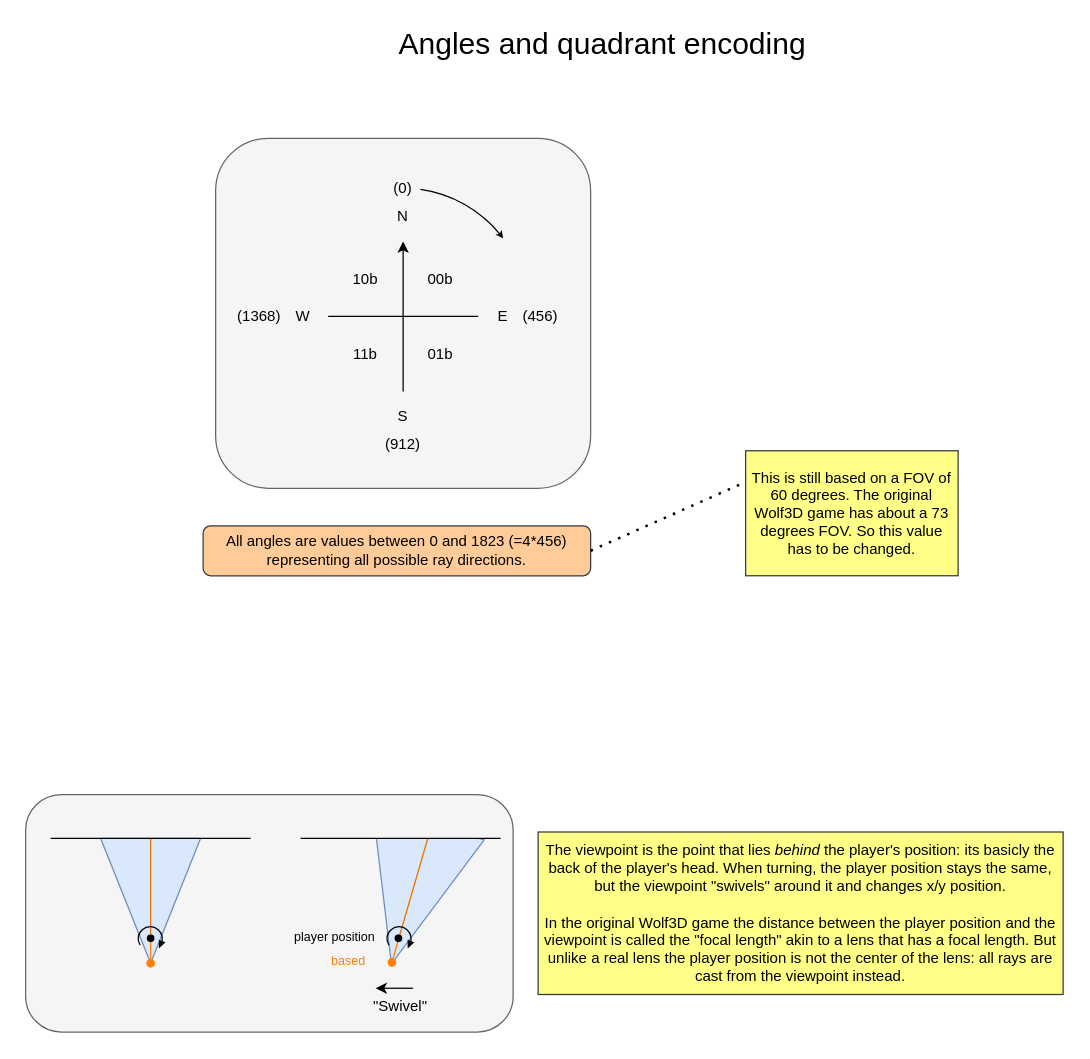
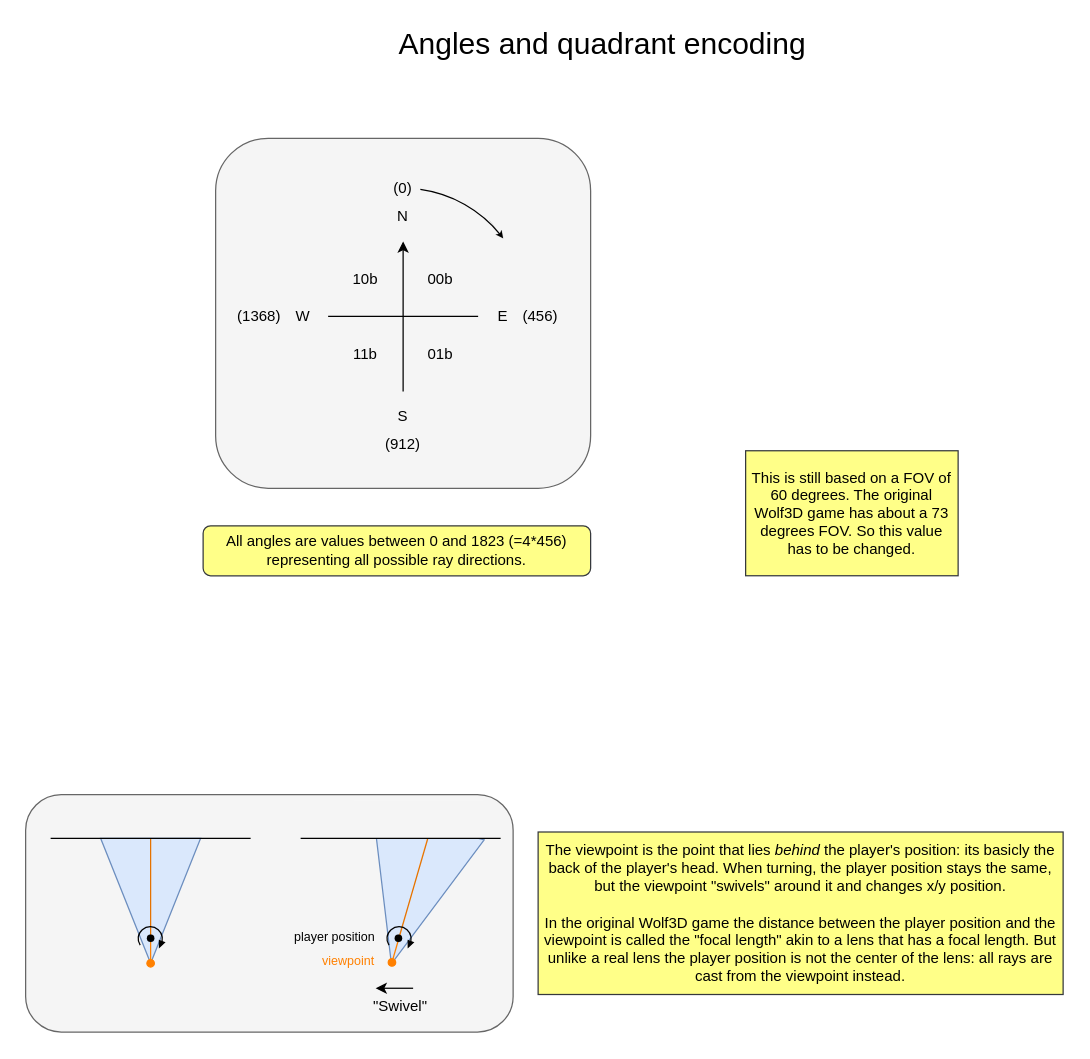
  <mxCell id="0" />
  <mxCell id="1" parent="0" />
  <mxCell id="2" value="" style="rounded=1;whiteSpace=wrap;html=1;fillColor=#f5f5f5;strokeColor=#666666;fontColor=#333333;" parent="1" vertex="1"><mxGeometry x="20" y="635" width="390" height="190" as="geometry" /></mxCell>
  <mxCell id="3" value="" style="triangle;whiteSpace=wrap;html=1;rotation=105;fillColor=#dae8fc;strokeColor=#6c8ebf;" vertex="1" parent="1"><mxGeometry x="270" y="669" width="115" height="92" as="geometry" /></mxCell>
  <mxCell id="4" value="" style="endArrow=none;html=1;rounded=0;startArrow=oval;startFill=1;exitX=1;exitY=0.5;exitDx=0;exitDy=0;strokeWidth=1;strokeColor=#FF8000;" parent="1" edge="1"><mxGeometry width="50" height="50" relative="1" as="geometry"><mxPoint x="313.059" y="769.296" as="sourcePoint" /><mxPoint x="342" y="669" as="targetPoint" /></mxGeometry></mxCell>
  <mxCell id="5" value="" style="triangle;whiteSpace=wrap;html=1;rotation=90;fillColor=#dae8fc;strokeColor=#6c8ebf;" parent="1" vertex="1"><mxGeometry x="70" y="680" width="100" height="80" as="geometry" /></mxCell>
  <mxCell id="6" value="" style="endArrow=none;html=1;rounded=0;startArrow=oval;startFill=1;entryX=0;entryY=0.5;entryDx=0;entryDy=0;exitX=1;exitY=0.5;exitDx=0;exitDy=0;strokeWidth=1;strokeColor=#FF8000;" parent="1" source="5" target="5" edge="1"><mxGeometry width="50" height="50" relative="1" as="geometry"><mxPoint x="130" y="760" as="sourcePoint" /><mxPoint x="110" y="680" as="targetPoint" /></mxGeometry></mxCell>
  <mxCell id="7" value="" style="rounded=1;whiteSpace=wrap;html=1;fillColor=#f5f5f5;strokeColor=#666666;fontColor=#333333;" parent="1" vertex="1"><mxGeometry x="172" y="110" width="300" height="280" as="geometry" /></mxCell>
- <mxCell id="8" value="All angles are values between 0 and 1823 (=4*456) representing all possible ray directions." style="rounded=1;whiteSpace=wrap;html=1;fillColor=#ffcc99;strokeColor=#36393d;" parent="1" vertex="1"><mxGeometry x="162" y="420" width="310" height="40" as="geometry" /></mxCell>
+ <mxCell id="8" value="All angles are values between 0 and 1823 (=4*456) representing all possible ray directions." style="rounded=1;whiteSpace=wrap;html=1;fillColor=#ffff88;strokeColor=#36393d;" parent="1" vertex="1"><mxGeometry x="162" y="420" width="310" height="40" as="geometry" /></mxCell>
  <mxCell id="9" value="This is still based on a FOV of 60 degrees. The original Wolf3D game has about a 73 degrees FOV. So this value has to be changed." style="rounded=0;whiteSpace=wrap;html=1;fillColor=#ffff88;strokeColor=#36393d;" parent="1" vertex="1"><mxGeometry x="596" y="360" width="170" height="100" as="geometry" /></mxCell>
- <mxCell id="10" value="" style="endArrow=none;dashed=1;html=1;dashPattern=1 3;strokeWidth=2;rounded=0;entryX=0;entryY=0.25;entryDx=0;entryDy=0;exitX=1;exitY=0.5;exitDx=0;exitDy=0;" parent="1" source="8" target="9" edge="1"><mxGeometry width="50" height="50" relative="1" as="geometry"><mxPoint x="-38" y="270" as="sourcePoint" /><mxPoint x="12" y="220" as="targetPoint" /></mxGeometry></mxCell>
  <mxCell id="11" value="The viewpoint is the point that lies &lt;i&gt;behind&lt;/i&gt; the player's position: its basicly the back of the player's head. When turning, the player position stays the same, but the viewpoint &quot;swivels&quot; around it and changes x/y position. &lt;br&gt;&lt;br&gt;In the original Wolf3D game the distance between the player position and the viewpoint is called the &quot;focal length&quot; akin to a lens that has a focal length. But unlike a real lens the player position is not the center of the lens: all rays are cast from the viewpoint instead." style="rounded=0;whiteSpace=wrap;html=1;fillColor=#ffff88;strokeColor=#36393d;" parent="1" vertex="1"><mxGeometry x="430" y="665" width="420" height="130" as="geometry" /></mxCell>
  <mxCell id="12" value="" style="endArrow=none;html=1;rounded=0;" parent="1" edge="1"><mxGeometry width="50" height="50" relative="1" as="geometry"><mxPoint x="40" y="670" as="sourcePoint" /><mxPoint x="200" y="670" as="targetPoint" /></mxGeometry></mxCell>
  <mxCell id="13" value="" style="endArrow=none;html=1;rounded=0;startArrow=oval;startFill=1;exitX=0.8;exitY=0.5;exitDx=0;exitDy=0;exitPerimeter=0;strokeWidth=0;" parent="1" source="5" edge="1"><mxGeometry width="50" height="50" relative="1" as="geometry"><mxPoint x="560" y="690" as="sourcePoint" /><mxPoint x="120" y="670" as="targetPoint" /></mxGeometry></mxCell>
  <mxCell id="14" value="" style="endArrow=none;html=1;rounded=0;startArrow=oval;startFill=1;exitX=0.8;exitY=0.5;exitDx=0;exitDy=0;exitPerimeter=0;strokeWidth=0;" parent="1" edge="1"><mxGeometry width="50" height="50" relative="1" as="geometry"><mxPoint x="318.235" y="749.978" as="sourcePoint" /><mxPoint x="343" y="667" as="targetPoint" /></mxGeometry></mxCell>
  <mxCell id="15" value="" style="endArrow=classic;html=1;rounded=0;strokeColor=#000000;strokeWidth=1;" parent="1" edge="1"><mxGeometry width="50" height="50" relative="1" as="geometry"><mxPoint x="330" y="790" as="sourcePoint" /><mxPoint x="300" y="790" as="targetPoint" /></mxGeometry></mxCell>
  <mxCell id="16" value="&quot;Swivel&quot;" style="text;html=1;strokeColor=none;fillColor=none;align=center;verticalAlign=middle;whiteSpace=wrap;rounded=0;" parent="1" vertex="1"><mxGeometry x="290" y="790" width="60" height="30" as="geometry" /></mxCell>
  <mxCell id="17" value="" style="endArrow=classic;html=1;rounded=0;endFill=1;" parent="1" edge="1"><mxGeometry width="50" height="50" relative="1" as="geometry"><mxPoint x="322" y="312.5" as="sourcePoint" /><mxPoint x="322" y="192.5" as="targetPoint" /></mxGeometry></mxCell>
  <mxCell id="18" value="" style="endArrow=none;html=1;rounded=0;" parent="1" edge="1"><mxGeometry width="50" height="50" relative="1" as="geometry"><mxPoint x="382" y="252.5" as="sourcePoint" /><mxPoint x="262" y="252.5" as="targetPoint" /></mxGeometry></mxCell>
  <mxCell id="19" value="00b" style="text;html=1;strokeColor=none;fillColor=none;align=center;verticalAlign=middle;whiteSpace=wrap;rounded=0;" parent="1" vertex="1"><mxGeometry x="322" y="207.5" width="60" height="30" as="geometry" /></mxCell>
  <mxCell id="20" value="N" style="text;html=1;strokeColor=none;fillColor=none;align=center;verticalAlign=middle;whiteSpace=wrap;rounded=0;" parent="1" vertex="1"><mxGeometry x="292" y="157.5" width="60" height="30" as="geometry" /></mxCell>
  <mxCell id="21" value="S" style="text;html=1;strokeColor=none;fillColor=none;align=center;verticalAlign=middle;whiteSpace=wrap;rounded=0;" parent="1" vertex="1"><mxGeometry x="292" y="317.5" width="60" height="30" as="geometry" /></mxCell>
  <mxCell id="22" value="E" style="text;html=1;strokeColor=none;fillColor=none;align=center;verticalAlign=middle;whiteSpace=wrap;rounded=0;" parent="1" vertex="1"><mxGeometry x="372" y="237.5" width="60" height="30" as="geometry" /></mxCell>
  <mxCell id="23" value="W" style="text;html=1;strokeColor=none;fillColor=none;align=center;verticalAlign=middle;whiteSpace=wrap;rounded=0;" parent="1" vertex="1"><mxGeometry x="212" y="237.5" width="60" height="30" as="geometry" /></mxCell>
  <mxCell id="24" value="Angles and quadrant encoding&amp;nbsp;" style="text;html=1;strokeColor=none;fillColor=none;align=center;verticalAlign=middle;whiteSpace=wrap;rounded=0;fontStyle=0;fontSize=24;" parent="1" vertex="1"><mxGeometry x="287" y="20" width="396" height="30" as="geometry" /></mxCell>
  <mxCell id="25" value="01b" style="text;html=1;strokeColor=none;fillColor=none;align=center;verticalAlign=middle;whiteSpace=wrap;rounded=0;" parent="1" vertex="1"><mxGeometry x="322" y="267.5" width="60" height="30" as="geometry" /></mxCell>
  <mxCell id="26" value="10b" style="text;html=1;strokeColor=none;fillColor=none;align=center;verticalAlign=middle;whiteSpace=wrap;rounded=0;" parent="1" vertex="1"><mxGeometry x="262" y="207.5" width="60" height="30" as="geometry" /></mxCell>
  <mxCell id="27" value="11b" style="text;html=1;strokeColor=none;fillColor=none;align=center;verticalAlign=middle;whiteSpace=wrap;rounded=0;" parent="1" vertex="1"><mxGeometry x="262" y="267.5" width="60" height="30" as="geometry" /></mxCell>
  <mxCell id="28" value="" style="verticalLabelPosition=bottom;verticalAlign=top;html=1;shape=mxgraph.basic.arc;startAngle=0.022;endAngle=0.142;" vertex="1" parent="1"><mxGeometry x="222" y="150" width="200" height="200" as="geometry" /></mxCell>
  <mxCell id="29" value="" style="endArrow=classic;html=1;rounded=0;exitX=0.845;exitY=0.128;exitDx=0;exitDy=0;exitPerimeter=0;strokeWidth=0;" edge="1" parent="1" source="28"><mxGeometry width="50" height="50" relative="1" as="geometry"><mxPoint x="212" y="180" as="sourcePoint" /><mxPoint x="402" y="190" as="targetPoint" /></mxGeometry></mxCell>
  <mxCell id="30" value="(0)" style="text;html=1;strokeColor=none;fillColor=none;align=center;verticalAlign=middle;whiteSpace=wrap;rounded=0;" vertex="1" parent="1"><mxGeometry x="292" y="135" width="60" height="30" as="geometry" /></mxCell>
  <mxCell id="31" value="(456)" style="text;html=1;strokeColor=none;fillColor=none;align=center;verticalAlign=middle;whiteSpace=wrap;rounded=0;" vertex="1" parent="1"><mxGeometry x="402" y="237.5" width="60" height="30" as="geometry" /></mxCell>
  <mxCell id="32" value="(912)" style="text;html=1;strokeColor=none;fillColor=none;align=center;verticalAlign=middle;whiteSpace=wrap;rounded=0;" vertex="1" parent="1"><mxGeometry x="292" y="340" width="60" height="30" as="geometry" /></mxCell>
  <mxCell id="33" value="(1368)" style="text;html=1;strokeColor=none;fillColor=none;align=center;verticalAlign=middle;whiteSpace=wrap;rounded=0;" vertex="1" parent="1"><mxGeometry x="177" y="237.5" width="60" height="30" as="geometry" /></mxCell>
  <mxCell id="34" value="" style="verticalLabelPosition=bottom;shadow=0;dashed=0;align=center;html=1;verticalAlign=top;shape=mxgraph.electrical.rot_mech.verticalLabelPosition=bottom;shadow=0;dashed=0;align=center;html=1;verticalAlign=top;strokeWidth=1;shape=mxgraph.electrical.rot_mech.rotation;fontSize=24;flipH=1;rotation=-180;fillColor=#000000;" vertex="1" parent="1"><mxGeometry x="108.97" y="740" width="22.06" height="17" as="geometry" /></mxCell>
  <mxCell id="35" value="" style="verticalLabelPosition=bottom;shadow=0;dashed=0;align=center;html=1;verticalAlign=top;shape=mxgraph.electrical.rot_mech.verticalLabelPosition=bottom;shadow=0;dashed=0;align=center;html=1;verticalAlign=top;strokeWidth=1;shape=mxgraph.electrical.rot_mech.rotation;fontSize=24;flipH=1;rotation=-180;fillColor=#000000;" vertex="1" parent="1"><mxGeometry x="308" y="740" width="22.06" height="17" as="geometry" /></mxCell>
  <mxCell id="36" value="" style="rounded=0;whiteSpace=wrap;html=1;fontSize=24;fillColor=#f5f5f5;fontColor=#333333;strokeColor=none;" vertex="1" parent="1"><mxGeometry x="282" y="640" width="104" height="30" as="geometry" /></mxCell>
  <mxCell id="37" value="" style="endArrow=none;html=1;rounded=0;" parent="1" edge="1"><mxGeometry width="50" height="50" relative="1" as="geometry"><mxPoint x="240" y="670" as="sourcePoint" /><mxPoint x="400" y="670" as="targetPoint" /></mxGeometry></mxCell>
- <mxCell id="38" value="based" style="text;html=1;strokeColor=none;fillColor=none;align=center;verticalAlign=middle;whiteSpace=wrap;rounded=0;fontSize=10;fontColor=#FF8000;" vertex="1" parent="1"><mxGeometry x="228" y="753" width="101" height="30" as="geometry" /></mxCell>
+ <mxCell id="38" value="viewpoint" style="text;html=1;strokeColor=none;fillColor=none;align=center;verticalAlign=middle;whiteSpace=wrap;rounded=0;fontSize=10;fontColor=#FF8000;" vertex="1" parent="1"><mxGeometry x="228" y="753" width="101" height="30" as="geometry" /></mxCell>
  <mxCell id="39" value="player position" style="text;html=1;strokeColor=none;fillColor=none;align=center;verticalAlign=middle;whiteSpace=wrap;rounded=0;fontSize=10;" vertex="1" parent="1"><mxGeometry x="217" y="734" width="101" height="30" as="geometry" /></mxCell>
